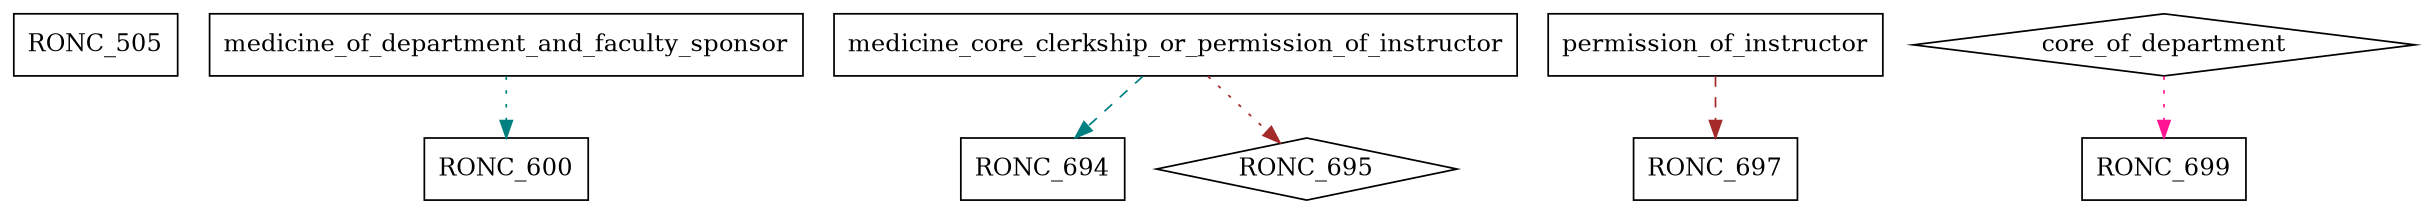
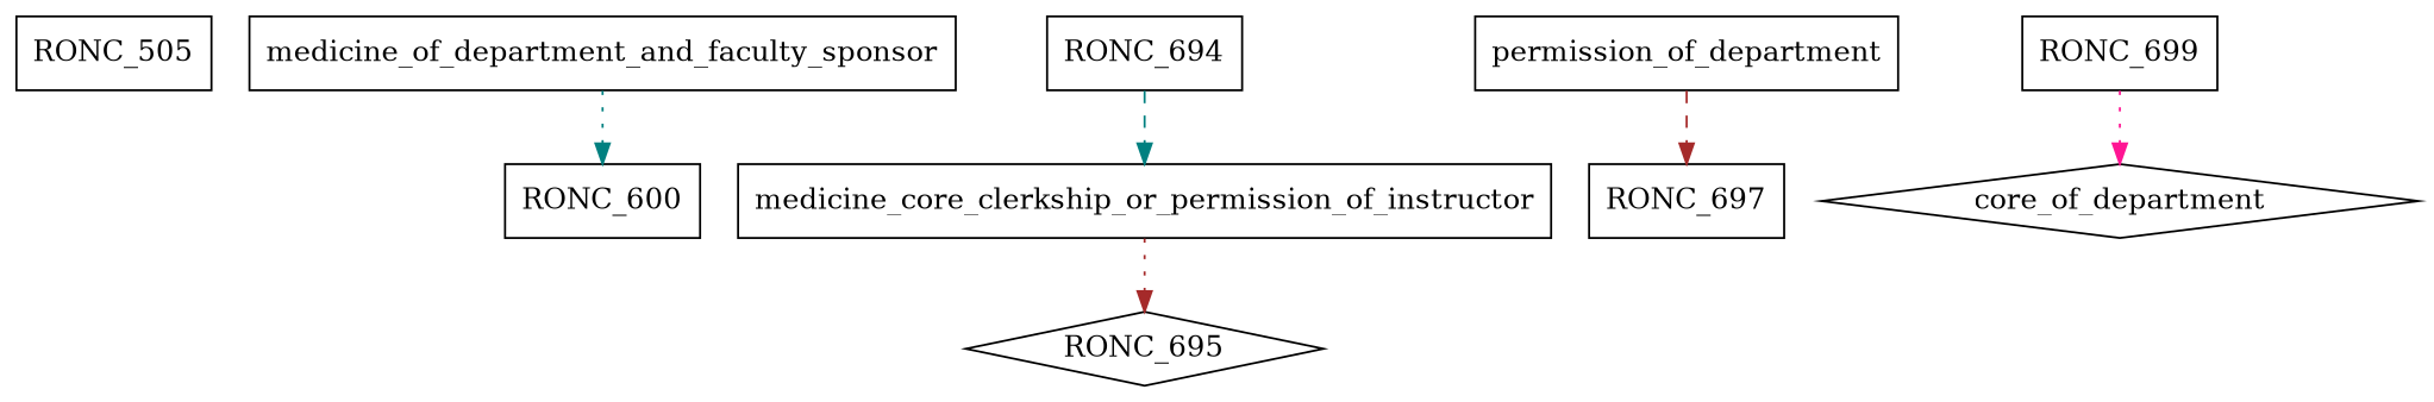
  digraph {
    node [shape=box]
    edge [color=teal style=dotted]
    RONC_505
    n2 [label=medicine_of_department_and_faculty_sponsor]
    RONC_600
    medicine_core_clerkship_or_permission_of_instructor
    RONC_694
    RONC_695 [shape=diamond]
-   permission_of_instructor
+   permission_of_instructor [label=permission_of_department]
    RONC_697
    n9 [label=core_of_department shape=diamond]
    RONC_699
    n2 -> RONC_600
-   medicine_core_clerkship_or_permission_of_instructor -> RONC_694 [style=dashed]
+   RONC_694 -> medicine_core_clerkship_or_permission_of_instructor [style=dashed]
    medicine_core_clerkship_or_permission_of_instructor -> RONC_695 [color=brown]
    permission_of_instructor -> RONC_697 [color=brown style=dashed]
-   n9 -> RONC_699 [color=deeppink]
+   RONC_699 -> n9 [color=deeppink]
  }
